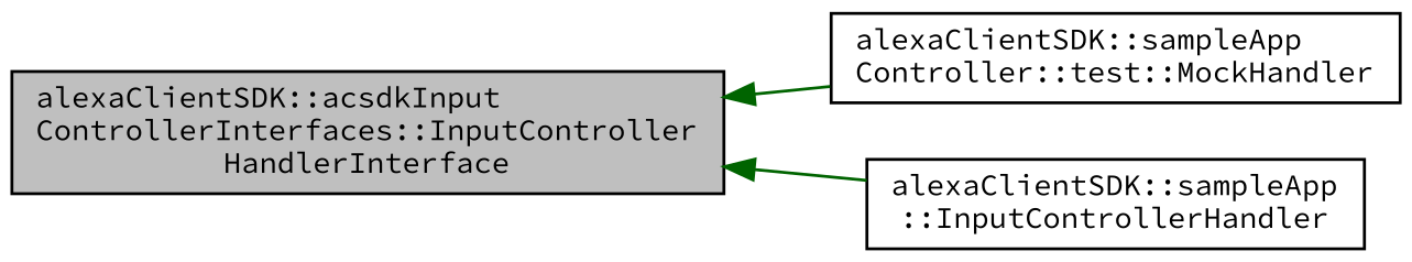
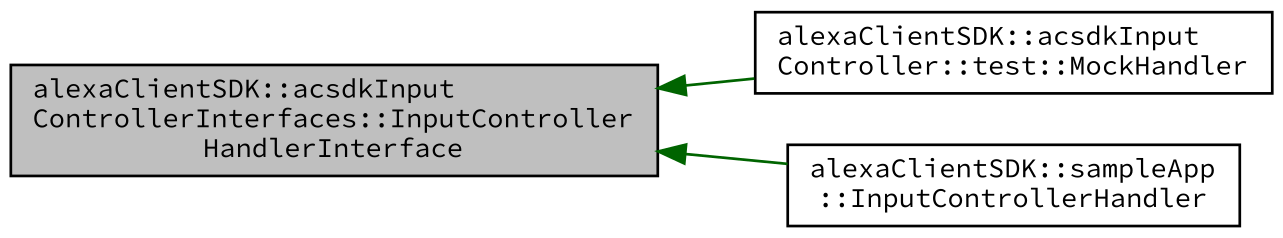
  digraph {
    rankdir=LR
    fontname="Source Code Pro"
    node [color=black fillcolor=white fontname="Source Code Pro" fontsize=10 shape=record style=filled]
    edge [color=darkgreen dir=back fontname="Source Code Pro" fontsize=10 labelfontname=Helvetica labelfontsize=10 style=solid]
    n1 [fillcolor=grey75 fontcolor=black height=0.2 label="alexaClientSDK::acsdkInput\lControllerInterfaces::InputController\lHandlerInterface" width=0.4]
-   n2 [height=0.2 label="alexaClientSDK::sampleApp\lController::test::MockHandler" width=0.4]
+   n2 [height=0.2 label="alexaClientSDK::acsdkInput\lController::test::MockHandler" width=0.4]
    n3 [height=0.2 label="alexaClientSDK::sampleApp\l::InputControllerHandler" width=0.4]
    n1 -> n2
    n1 -> n3
  }
